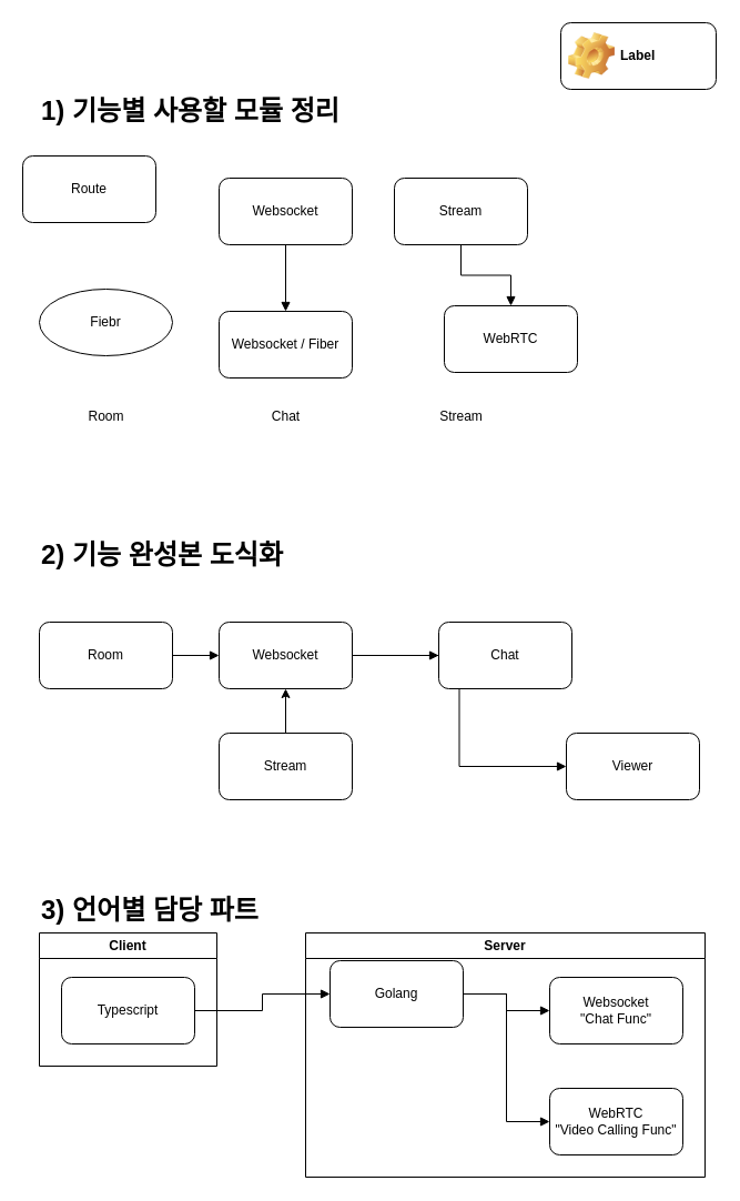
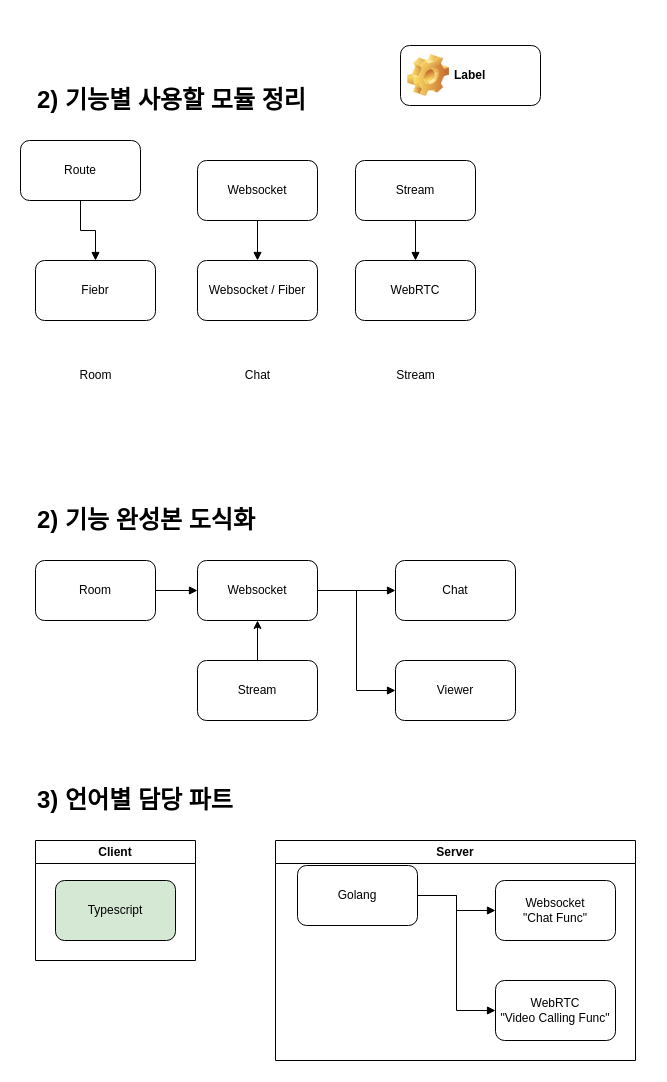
  <mxCell id="0" style=";html=1;" />
  <mxCell id="1" style=";html=1;" parent="0" />
+ <mxCell id="2" style="edgeStyle=orthogonalEdgeStyle;rounded=0;orthogonalLoop=1;jettySize=auto;html=1;endArrow=block;endFill=1;" parent="1" source="3" target="6" edge="1"><mxGeometry relative="1" as="geometry" /></mxCell>
  <mxCell id="3" value="Route" style="rounded=1;whiteSpace=wrap;html=1;" parent="1" vertex="1"><mxGeometry x="20" y="140" width="120" height="60" as="geometry" /></mxCell>
  <mxCell id="4" value="Websocket" style="rounded=1;whiteSpace=wrap;html=1;" parent="1" vertex="1"><mxGeometry x="197" y="160" width="120" height="60" as="geometry" /></mxCell>
  <mxCell id="5" value="Stream" style="rounded=1;whiteSpace=wrap;html=1;" parent="1" vertex="1"><mxGeometry x="355" y="160" width="120" height="60" as="geometry" /></mxCell>
- <mxCell id="6" value="Fiebr" style="ellipse;whiteSpace=wrap;html=1;" parent="1" vertex="1"><mxGeometry x="35" y="260" width="120" height="60" as="geometry" /></mxCell>
- <mxCell id="7" value="Websocket / Fiber" style="rounded=1;whiteSpace=wrap;html=1;" parent="1" vertex="1"><mxGeometry x="197" y="280" width="120" height="60" as="geometry" /></mxCell>
- <mxCell id="8" value="WebRTC" style="rounded=1;whiteSpace=wrap;html=1;" parent="1" vertex="1"><mxGeometry x="400" y="275" width="120" height="60" as="geometry" /></mxCell>
+ <mxCell id="6" value="Fiebr" style="rounded=1;whiteSpace=wrap;html=1;" parent="1" vertex="1"><mxGeometry x="35" y="260" width="120" height="60" as="geometry" /></mxCell>
+ <mxCell id="7" value="Websocket / Fiber" style="rounded=1;whiteSpace=wrap;html=1;" parent="1" vertex="1"><mxGeometry x="197" y="260" width="120" height="60" as="geometry" /></mxCell>
+ <mxCell id="8" value="WebRTC" style="rounded=1;whiteSpace=wrap;html=1;" parent="1" vertex="1"><mxGeometry x="355" y="260" width="120" height="60" as="geometry" /></mxCell>
  <mxCell id="9" style="edgeStyle=orthogonalEdgeStyle;rounded=0;orthogonalLoop=1;jettySize=auto;html=1;endArrow=block;endFill=1;exitX=0.5;exitY=1;exitDx=0;exitDy=0;entryX=0.5;entryY=0;entryDx=0;entryDy=0;" parent="1" source="4" target="7" edge="1"><mxGeometry relative="1" as="geometry"><mxPoint x="105" y="230" as="sourcePoint" /><mxPoint x="105" y="270" as="targetPoint" /></mxGeometry></mxCell>
  <mxCell id="10" style="edgeStyle=orthogonalEdgeStyle;rounded=0;orthogonalLoop=1;jettySize=auto;html=1;endArrow=block;endFill=1;exitX=0.5;exitY=1;exitDx=0;exitDy=0;entryX=0.5;entryY=0;entryDx=0;entryDy=0;" parent="1" source="5" target="8" edge="1"><mxGeometry relative="1" as="geometry"><mxPoint x="267" y="230" as="sourcePoint" /><mxPoint x="267" y="270" as="targetPoint" /></mxGeometry></mxCell>
  <mxCell id="11" value="Room" style="text;html=1;align=center;verticalAlign=middle;resizable=0;points=[];autosize=1;strokeColor=none;fillColor=none;" parent="1" vertex="1"><mxGeometry x="65" y="360" width="60" height="30" as="geometry" /></mxCell>
  <mxCell id="12" value="Chat" style="text;html=1;align=center;verticalAlign=middle;resizable=0;points=[];autosize=1;strokeColor=none;fillColor=none;" parent="1" vertex="1"><mxGeometry x="232" y="360" width="50" height="30" as="geometry" /></mxCell>
  <mxCell id="13" value="Stream" style="text;html=1;align=center;verticalAlign=middle;resizable=0;points=[];autosize=1;strokeColor=none;fillColor=none;" parent="1" vertex="1"><mxGeometry x="385" y="360" width="60" height="30" as="geometry" /></mxCell>
  <mxCell id="14" style="edgeStyle=orthogonalEdgeStyle;rounded=0;orthogonalLoop=1;jettySize=auto;html=1;entryX=0;entryY=0.5;entryDx=0;entryDy=0;strokeColor=default;endArrow=block;endFill=1;" parent="1" source="15" target="18" edge="1"><mxGeometry relative="1" as="geometry" /></mxCell>
  <mxCell id="15" value="Room" style="rounded=1;whiteSpace=wrap;html=1;" parent="1" vertex="1"><mxGeometry x="35" y="560" width="120" height="60" as="geometry" /></mxCell>
  <mxCell id="16" style="edgeStyle=orthogonalEdgeStyle;rounded=0;orthogonalLoop=1;jettySize=auto;html=1;endArrow=block;endFill=1;" parent="1" source="18" target="19" edge="1"><mxGeometry relative="1" as="geometry" /></mxCell>
  <mxCell id="17" style="edgeStyle=orthogonalEdgeStyle;rounded=0;orthogonalLoop=1;jettySize=auto;html=1;entryX=0;entryY=0.5;entryDx=0;entryDy=0;endArrow=block;endFill=1;" parent="1" source="18" target="22" edge="1"><mxGeometry relative="1" as="geometry" /></mxCell>
  <mxCell id="18" value="Websocket" style="rounded=1;whiteSpace=wrap;html=1;" parent="1" vertex="1"><mxGeometry x="197" y="560" width="120" height="60" as="geometry" /></mxCell>
  <mxCell id="19" value="Chat" style="rounded=1;whiteSpace=wrap;html=1;" parent="1" vertex="1"><mxGeometry x="395" y="560" width="120" height="60" as="geometry" /></mxCell>
  <mxCell id="20" style="edgeStyle=orthogonalEdgeStyle;rounded=0;orthogonalLoop=1;jettySize=auto;html=1;entryX=0.5;entryY=1;entryDx=0;entryDy=0;" parent="1" source="21" target="18" edge="1"><mxGeometry relative="1" as="geometry" /></mxCell>
  <mxCell id="21" value="Stream" style="rounded=1;whiteSpace=wrap;html=1;" parent="1" vertex="1"><mxGeometry x="197" y="660" width="120" height="60" as="geometry" /></mxCell>
- <mxCell id="22" value="Viewer" style="rounded=1;whiteSpace=wrap;html=1;" parent="1" vertex="1"><mxGeometry x="510" y="660" width="120" height="60" as="geometry" /></mxCell>
- <mxCell id="23" style="edgeStyle=orthogonalEdgeStyle;rounded=0;orthogonalLoop=1;jettySize=auto;html=1;entryX=0;entryY=0.5;entryDx=0;entryDy=0;strokeColor=default;endArrow=block;endFill=1;" parent="1" source="24" target="27" edge="1"><mxGeometry relative="1" as="geometry" /></mxCell>
- <mxCell id="24" value="Typescript" style="rounded=1;whiteSpace=wrap;html=1;" parent="1" vertex="1"><mxGeometry x="55" y="880" width="120" height="60" as="geometry" /></mxCell>
+ <mxCell id="22" value="Viewer" style="rounded=1;whiteSpace=wrap;html=1;" parent="1" vertex="1"><mxGeometry x="395" y="660" width="120" height="60" as="geometry" /></mxCell>
+ <mxCell id="24" value="Typescript" style="rounded=1;whiteSpace=wrap;html=1;fillColor=#d5e8d4;" parent="1" vertex="1"><mxGeometry x="55" y="880" width="120" height="60" as="geometry" /></mxCell>
  <mxCell id="25" style="edgeStyle=orthogonalEdgeStyle;rounded=0;orthogonalLoop=1;jettySize=auto;html=1;endArrow=block;endFill=1;" parent="1" source="27" target="28" edge="1"><mxGeometry relative="1" as="geometry" /></mxCell>
  <mxCell id="26" style="edgeStyle=orthogonalEdgeStyle;rounded=0;orthogonalLoop=1;jettySize=auto;html=1;entryX=0;entryY=0.5;entryDx=0;entryDy=0;endArrow=block;endFill=1;" parent="1" source="27" target="29" edge="1"><mxGeometry relative="1" as="geometry" /></mxCell>
  <mxCell id="27" value="Golang" style="rounded=1;whiteSpace=wrap;html=1;" parent="1" vertex="1"><mxGeometry x="297" y="865" width="120" height="60" as="geometry" /></mxCell>
  <mxCell id="28" value="Websocket&lt;div&gt;&quot;Chat Func&quot;&lt;/div&gt;" style="rounded=1;whiteSpace=wrap;html=1;" parent="1" vertex="1"><mxGeometry x="495" y="880" width="120" height="60" as="geometry" /></mxCell>
  <mxCell id="29" value="WebRTC&lt;div&gt;&quot;Video Calling Func&quot;&lt;/div&gt;" style="rounded=1;whiteSpace=wrap;html=1;" parent="1" vertex="1"><mxGeometry x="495" y="980" width="120" height="60" as="geometry" /></mxCell>
- <mxCell id="30" value="&lt;b&gt;1) 기능별 사용할 모듈 정리&lt;/b&gt;" style="text;html=1;align=left;verticalAlign=middle;resizable=0;points=[];autosize=1;strokeColor=none;fillColor=none;fontSize=24;" parent="1" vertex="1"><mxGeometry x="35" y="80" width="280" height="40" as="geometry" /></mxCell>
- <mxCell id="31" value="&lt;b&gt;2) 기능&amp;nbsp;&lt;span style=&quot;background-color: initial;&quot;&gt;완성본 도식화&lt;/span&gt;&lt;/b&gt;" style="text;html=1;align=left;verticalAlign=middle;resizable=0;points=[];autosize=1;strokeColor=none;fillColor=none;fontSize=24;" parent="1" vertex="1"><mxGeometry x="35" y="480" width="230" height="40" as="geometry" /></mxCell>
- <mxCell id="32" value="&lt;b&gt;3) 언어별 담당 파트&lt;/b&gt;" style="text;html=1;align=left;verticalAlign=middle;resizable=0;points=[];autosize=1;strokeColor=none;fillColor=none;fontSize=24;" parent="1" vertex="1"><mxGeometry x="35" y="800" width="210" height="40" as="geometry" /></mxCell>
- <mxCell id="33" value="Label" style="label;whiteSpace=wrap;html=1;image=img/clipart/Gear_128x128.png" parent="1" vertex="1"><mxGeometry x="505" y="20" width="140" height="60" as="geometry" /></mxCell>
+ <mxCell id="30" value="&lt;b&gt;2) 기능별 사용할 모듈 정리&lt;/b&gt;" style="text;html=1;align=left;verticalAlign=middle;resizable=0;points=[];autosize=1;strokeColor=none;fillColor=none;fontSize=24;" parent="1" vertex="1"><mxGeometry x="35" y="80" width="280" height="40" as="geometry" /></mxCell>
+ <mxCell id="31" value="&lt;b&gt;2) 기능&amp;nbsp;&lt;span style=&quot;background-color: initial;&quot;&gt;완성본 도식화&lt;/span&gt;&lt;/b&gt;" style="text;html=1;align=left;verticalAlign=middle;resizable=0;points=[];autosize=1;strokeColor=none;fillColor=none;fontSize=24;" parent="1" vertex="1"><mxGeometry x="35" y="500" width="230" height="40" as="geometry" /></mxCell>
+ <mxCell id="32" value="&lt;b&gt;3) 언어별 담당 파트&lt;/b&gt;" style="text;html=1;align=left;verticalAlign=middle;resizable=0;points=[];autosize=1;strokeColor=none;fillColor=none;fontSize=24;" parent="1" vertex="1"><mxGeometry x="35" y="780" width="210" height="40" as="geometry" /></mxCell>
+ <mxCell id="33" value="Label" style="label;whiteSpace=wrap;html=1;image=img/clipart/Gear_128x128.png" parent="1" vertex="1"><mxGeometry x="400" y="45" width="140" height="60" as="geometry" /></mxCell>
  <mxCell id="34" value="Client" style="swimlane;whiteSpace=wrap;html=1;" parent="1" vertex="1"><mxGeometry x="35" y="840" width="160" height="120" as="geometry" /></mxCell>
  <mxCell id="35" value="Server" style="swimlane;whiteSpace=wrap;html=1;" parent="1" vertex="1"><mxGeometry x="275" y="840" width="360" height="220" as="geometry" /></mxCell>
